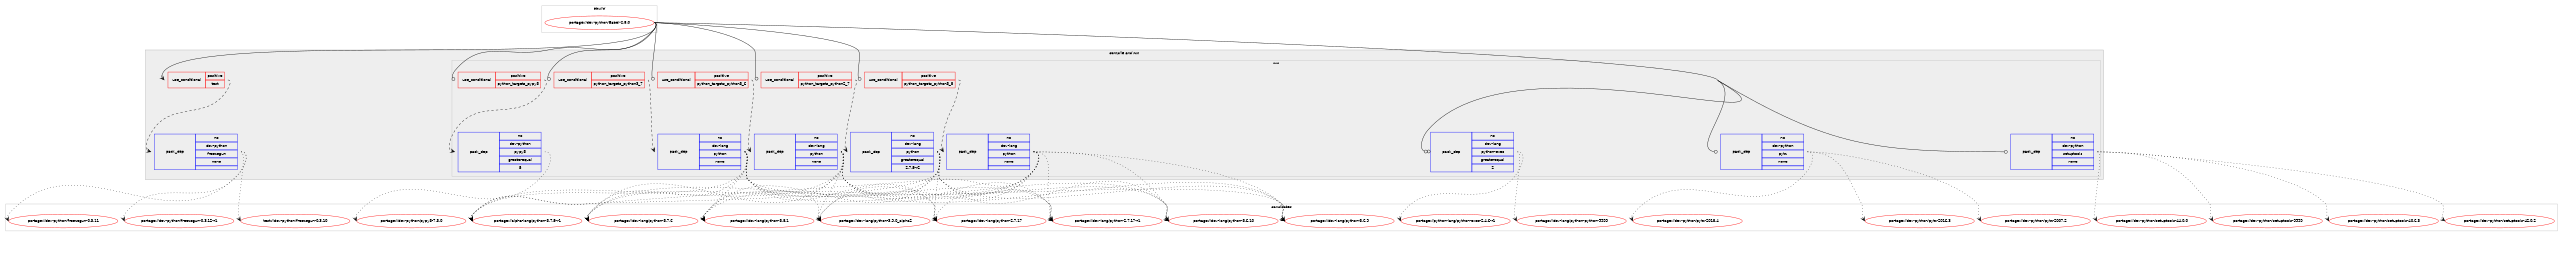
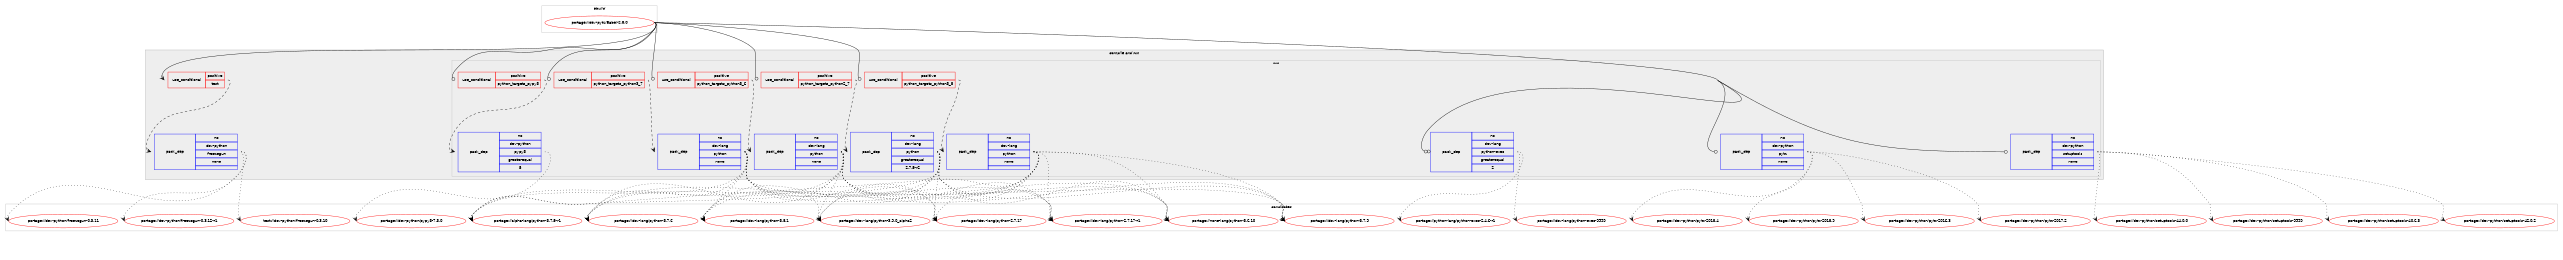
  digraph {
    compound=true
    concentrate=true
    fontname=Helvetica
    fontsize=10
    newrank=true
    rankdir=TB
    ranksep=1.5
    node [color=red fontname=Helvetica fontsize=10]
    edge [arrowhead=vee headport=w style=dotted tailport=e weight=100]
-   n1 [label="portage://dev-python/Babel-2.8.0" width=4]
+   n1 [label="portage://dev-pytz/Babel-2.8.0" width=4]
    n2 [color=blue label=<<TABLE BORDER="0" CELLBORDER="1" CELLSPACING="0" CELLPADDING="4" WIDTH="220"><TR><TD ROWSPAN="6" CELLPADDING="30">pack_dep</TD></TR><TR><TD WIDTH="110">no</TD></TR><TR><TD>dev-python</TD></TR><TR><TD>freezegun</TD></TR><TR><TD>none</TD></TR><TR><TD></TD></TR></TABLE>> shape=none]
    n3 [label=<<TABLE BORDER="0" CELLBORDER="1" CELLSPACING="0" CELLPADDING="4"><TR><TD ROWSPAN="3" CELLPADDING="10">use_conditional</TD></TR><TR><TD>positive</TD></TR><TR><TD>test</TD></TR></TABLE>> shape=none]
    n4 [color=blue label=<<TABLE BORDER="0" CELLBORDER="1" CELLSPACING="0" CELLPADDING="4" WIDTH="220"><TR><TD ROWSPAN="6" CELLPADDING="30">pack_dep</TD></TR><TR><TD WIDTH="110">no</TD></TR><TR><TD>dev-python</TD></TR><TR><TD>pypy3</TD></TR><TR><TD>greaterequal</TD></TR><TR><TD>5</TD></TR></TABLE>> shape=none]
    n5 [label=<<TABLE BORDER="0" CELLBORDER="1" CELLSPACING="0" CELLPADDING="4"><TR><TD ROWSPAN="3" CELLPADDING="10">use_conditional</TD></TR><TR><TD>positive</TD></TR><TR><TD>python_targets_pypy3</TD></TR></TABLE>> shape=none]
    n6 [color=blue label=<<TABLE BORDER="0" CELLBORDER="1" CELLSPACING="0" CELLPADDING="4" WIDTH="220"><TR><TD ROWSPAN="6" CELLPADDING="30">pack_dep</TD></TR><TR><TD WIDTH="110">no</TD></TR><TR><TD>dev-lang</TD></TR><TR><TD>python</TD></TR><TR><TD>greaterequal</TD></TR><TR><TD>2.7.5-r2</TD></TR></TABLE>> shape=none]
    n7 [label=<<TABLE BORDER="0" CELLBORDER="1" CELLSPACING="0" CELLPADDING="4"><TR><TD ROWSPAN="3" CELLPADDING="10">use_conditional</TD></TR><TR><TD>positive</TD></TR><TR><TD>python_targets_python2_7</TD></TR></TABLE>> shape=none]
    n8 [color=blue label=<<TABLE BORDER="0" CELLBORDER="1" CELLSPACING="0" CELLPADDING="4" WIDTH="220"><TR><TD ROWSPAN="6" CELLPADDING="30">pack_dep</TD></TR><TR><TD WIDTH="110">no</TD></TR><TR><TD>dev-lang</TD></TR><TR><TD>python</TD></TR><TR><TD>none</TD></TR><TR><TD></TD></TR></TABLE>> shape=none]
    n9 [label=<<TABLE BORDER="0" CELLBORDER="1" CELLSPACING="0" CELLPADDING="4"><TR><TD ROWSPAN="3" CELLPADDING="10">use_conditional</TD></TR><TR><TD>positive</TD></TR><TR><TD>python_targets_python3_6</TD></TR></TABLE>> shape=none]
    n10 [color=blue label=<<TABLE BORDER="0" CELLBORDER="1" CELLSPACING="0" CELLPADDING="4" WIDTH="220"><TR><TD ROWSPAN="6" CELLPADDING="30">pack_dep</TD></TR><TR><TD WIDTH="110">no</TD></TR><TR><TD>dev-lang</TD></TR><TR><TD>python</TD></TR><TR><TD>none</TD></TR><TR><TD></TD></TR></TABLE>> shape=none]
    n11 [label=<<TABLE BORDER="0" CELLBORDER="1" CELLSPACING="0" CELLPADDING="4"><TR><TD ROWSPAN="3" CELLPADDING="10">use_conditional</TD></TR><TR><TD>positive</TD></TR><TR><TD>python_targets_python3_7</TD></TR></TABLE>> shape=none]
    n12 [color=blue label=<<TABLE BORDER="0" CELLBORDER="1" CELLSPACING="0" CELLPADDING="4" WIDTH="220"><TR><TD ROWSPAN="6" CELLPADDING="30">pack_dep</TD></TR><TR><TD WIDTH="110">no</TD></TR><TR><TD>dev-lang</TD></TR><TR><TD>python</TD></TR><TR><TD>none</TD></TR><TR><TD></TD></TR></TABLE>> shape=none]
    n13 [label=<<TABLE BORDER="0" CELLBORDER="1" CELLSPACING="0" CELLPADDING="4"><TR><TD ROWSPAN="3" CELLPADDING="10">use_conditional</TD></TR><TR><TD>positive</TD></TR><TR><TD>python_targets_python3_8</TD></TR></TABLE>> shape=none]
    n14 [color=blue label=<<TABLE BORDER="0" CELLBORDER="1" CELLSPACING="0" CELLPADDING="4" WIDTH="220"><TR><TD ROWSPAN="6" CELLPADDING="30">pack_dep</TD></TR><TR><TD WIDTH="110">no</TD></TR><TR><TD>dev-lang</TD></TR><TR><TD>python-exec</TD></TR><TR><TD>greaterequal</TD></TR><TR><TD>2</TD></TR></TABLE>> shape=none]
    n15 [color=blue label=<<TABLE BORDER="0" CELLBORDER="1" CELLSPACING="0" CELLPADDING="4" WIDTH="220"><TR><TD ROWSPAN="6" CELLPADDING="30">pack_dep</TD></TR><TR><TD WIDTH="110">no</TD></TR><TR><TD>dev-python</TD></TR><TR><TD>pytz</TD></TR><TR><TD>none</TD></TR><TR><TD></TD></TR></TABLE>> shape=none]
    n16 [color=blue label=<<TABLE BORDER="0" CELLBORDER="1" CELLSPACING="0" CELLPADDING="4" WIDTH="220"><TR><TD ROWSPAN="6" CELLPADDING="30">pack_dep</TD></TR><TR><TD WIDTH="110">no</TD></TR><TR><TD>dev-python</TD></TR><TR><TD>setuptools</TD></TR><TR><TD>none</TD></TR><TR><TD></TD></TR></TABLE>> shape=none]
    n17 [label="portage://dev-python/freezegun-0.3.12-r1" width=4]
    n18 [label="portage://dev-python/freezegun-0.3.11" width=4]
    n19 [label="test://dev-python/freezegun-0.3.10" width=4]
    n20 [label="portage://dev-python/pypy3-7.3.0" width=4]
    n21 [label="portage://dev-lang/python-3.9.0_alpha2" width=4]
    n22 [label="portage://dev-lang/python-3.8.1" width=4]
    n23 [label="portage://dev-lang/python-3.7.6" width=4]
    n24 [label="portage://alpha-lang/python-3.7.5-r1" width=4]
-   n25 [label="portage://dev-lang/python-3.6.9" width=4]
-   n26 [label="portage://dev-lang/python-3.6.10" width=4]
+   n25 [label="portage://dev-lang/python-3.7.9" width=4]
+   n26 [label="portage://none-lang/python-3.6.10" width=4]
    n27 [label="portage://dev-lang/python-2.7.17-r1" width=4]
    n28 [label="portage://dev-lang/python-2.7.17" width=4]
+   n29 [label="portage://dev-python/pytz-2018.9" width=4]
    n30 [label="portage://dev-python/pytz-2018.4" width=4]
-   n31 [label="portage://dev-python/pytz-2007.2" width=4]
+   n31 [label="portage://dev-python/pytz-2017.2" width=4]
    n32 [label="portage://dev-python/pytz-2016.3" width=4]
-   n33 [label="portage://dev-lang/python-python-9999" width=4]
+   n33 [label="portage://dev-lang/python-exec-9999" width=4]
    n34 [label="portage://python-lang/python-exec-2.4.6-r1" width=4]
    n35 [label="portage://dev-python/setuptools-9999" width=4]
    n36 [label="portage://dev-python/setuptools-44.0.0" width=4]
    n37 [label="portage://dev-python/setuptools-42.0.2" width=4]
    n38 [label="portage://dev-python/setuptools-40.6.3" width=4]
    subgraph cluster_1 {
      color=gray
      label=<<i>ebuild</i>>
      rank=same
      n1
    }
    subgraph cluster_2 {
      color=gray
      label=<<i>dependencies</i>>
      subgraph cluster_3 {
        color=gray
        fillcolor="#eeeeee"
        label=<<i>compile</i>>
        style=filled
        subgraph sub_4 {
          color=gray
          fillcolor="#eeeeee"
          label=<<i>compile</i>>
          style=filled
          n3
          subgraph sub_5 {
            color=gray
            fillcolor="#eeeeee"
            label=<<i>compile</i>>
            style=filled
            n2
          }
        }
      }
      subgraph cluster_6 {
        color=gray
        fillcolor="#eeeeee"
        label=<<i>compile and run</i>>
        style=filled
      }
      subgraph cluster_7 {
        color=gray
        fillcolor="#eeeeee"
        label=<<i>run</i>>
        style=filled
        subgraph sub_8 {
          color=gray
          fillcolor="#eeeeee"
          label=<<i>run</i>>
          style=filled
          n5
          subgraph sub_9 {
            color=gray
            fillcolor="#eeeeee"
            label=<<i>run</i>>
            style=filled
            n4
          }
        }
        subgraph sub_10 {
          color=gray
          fillcolor="#eeeeee"
          label=<<i>run</i>>
          style=filled
          n7
          subgraph sub_11 {
            color=gray
            fillcolor="#eeeeee"
            label=<<i>run</i>>
            style=filled
            n6
          }
        }
        subgraph sub_12 {
          color=gray
          fillcolor="#eeeeee"
          label=<<i>run</i>>
          style=filled
          n9
          subgraph sub_13 {
            color=gray
            fillcolor="#eeeeee"
            label=<<i>run</i>>
            style=filled
            n8
          }
        }
        subgraph sub_14 {
          color=gray
          fillcolor="#eeeeee"
          label=<<i>run</i>>
          style=filled
          n11
          subgraph sub_15 {
            color=gray
            fillcolor="#eeeeee"
            label=<<i>run</i>>
            style=filled
            n10
          }
        }
        subgraph sub_16 {
          color=gray
          fillcolor="#eeeeee"
          label=<<i>run</i>>
          style=filled
          n13
          subgraph sub_17 {
            color=gray
            fillcolor="#eeeeee"
            label=<<i>run</i>>
            style=filled
            n12
          }
        }
        subgraph sub_18 {
          color=gray
          fillcolor="#eeeeee"
          label=<<i>run</i>>
          style=filled
          n14
        }
        subgraph sub_19 {
          color=gray
          fillcolor="#eeeeee"
          label=<<i>run</i>>
          style=filled
          n15
        }
        subgraph sub_20 {
          color=gray
          fillcolor="#eeeeee"
          label=<<i>run</i>>
          style=filled
          n16
        }
      }
    }
    subgraph cluster_21 {
      color=gray
      label=<<i>candidates</i>>
      rank=same
      subgraph sub_22 {
        color=black
        label=<<i>candidates</i>>
        nodesep=1
        rank=same
        n17
        n18
        n19
      }
      subgraph sub_23 {
        color=black
        label=<<i>candidates</i>>
        nodesep=1
        rank=same
        n20
      }
      subgraph sub_24 {
        color=black
        label=<<i>candidates</i>>
        nodesep=1
        rank=same
        n21
        n22
        n23
        n24
        n25
        n26
        n27
        n28
      }
      subgraph sub_25 {
        color=black
        label=<<i>candidates</i>>
        nodesep=1
        rank=same
        n21
        n22
        n23
        n24
        n25
        n26
        n27
        n28
      }
      subgraph sub_26 {
        color=black
        label=<<i>candidates</i>>
        nodesep=1
        rank=same
        n21
        n22
        n23
        n24
        n25
        n26
        n27
        n28
      }
      subgraph sub_27 {
        color=black
        label=<<i>candidates</i>>
        nodesep=1
        rank=same
        n21
        n22
        n23
        n24
        n25
        n26
        n27
        n28
      }
      subgraph sub_28 {
        color=black
        label=<<i>candidates</i>>
        nodesep=1
        rank=same
+       n29
        n30
        n31
        n32
      }
      subgraph sub_29 {
        color=black
        label=<<i>candidates</i>>
        nodesep=1
        rank=same
        n33
        n34
      }
      subgraph sub_30 {
        color=black
        label=<<i>candidates</i>>
        nodesep=1
        rank=same
        n35
        n36
        n37
        n38
      }
    }
    n1 -> n3 [style=solid weight=20]
    n1 -> n5 [arrowhead=odot style=solid weight=20]
    n1 -> n7 [arrowhead=odot style=solid weight=20]
    n1 -> n9 [arrowhead=odot style=solid weight=20]
    n1 -> n11 [arrowhead=odot style=solid weight=20]
    n1 -> n13 [arrowhead=odot style=solid weight=20]
    n1 -> n14 [arrowhead=odot style=solid weight=20]
    n1 -> n15 [arrowhead=odot style=solid weight=20]
    n1 -> n16 [arrowhead=odot style=solid weight=20]
    n2 -> n17
    n2 -> n18
    n2 -> n19
    n3 -> n2 [style=dashed weight=20]
    n4 -> n20
    n5 -> n4 [style=dashed weight=20]
    n6 -> n21
    n6 -> n22
    n6 -> n23
    n6 -> n24
    n6 -> n25
    n6 -> n26
    n6 -> n27
    n6 -> n28
    n7 -> n6 [style=dashed weight=20]
    n8 -> n21
    n8 -> n22
    n8 -> n23
    n8 -> n24
    n8 -> n25
    n8 -> n26
    n8 -> n27
    n8 -> n28
    n9 -> n8 [style=dashed weight=20]
    n10 -> n21
    n10 -> n22
    n10 -> n23
    n10 -> n24
    n10 -> n25
    n10 -> n26
    n10 -> n27
    n10 -> n28
    n11 -> n10 [style=dashed weight=20]
    n12 -> n21
    n12 -> n22
    n12 -> n23
    n12 -> n24
    n12 -> n25
    n12 -> n26
    n12 -> n27
    n12 -> n28
    n13 -> n12 [style=dashed weight=20]
    n14 -> n33
    n14 -> n34
+   n15 -> n29
    n15 -> n30
    n15 -> n31
    n15 -> n32
    n16 -> n35
    n16 -> n36
    n16 -> n37
    n16 -> n38
  }
